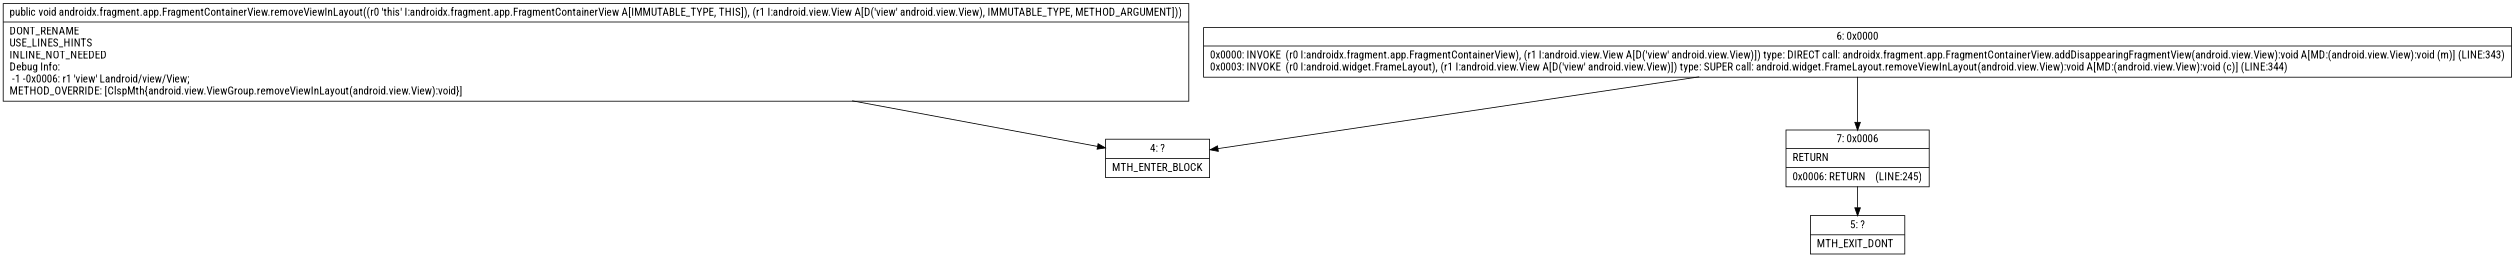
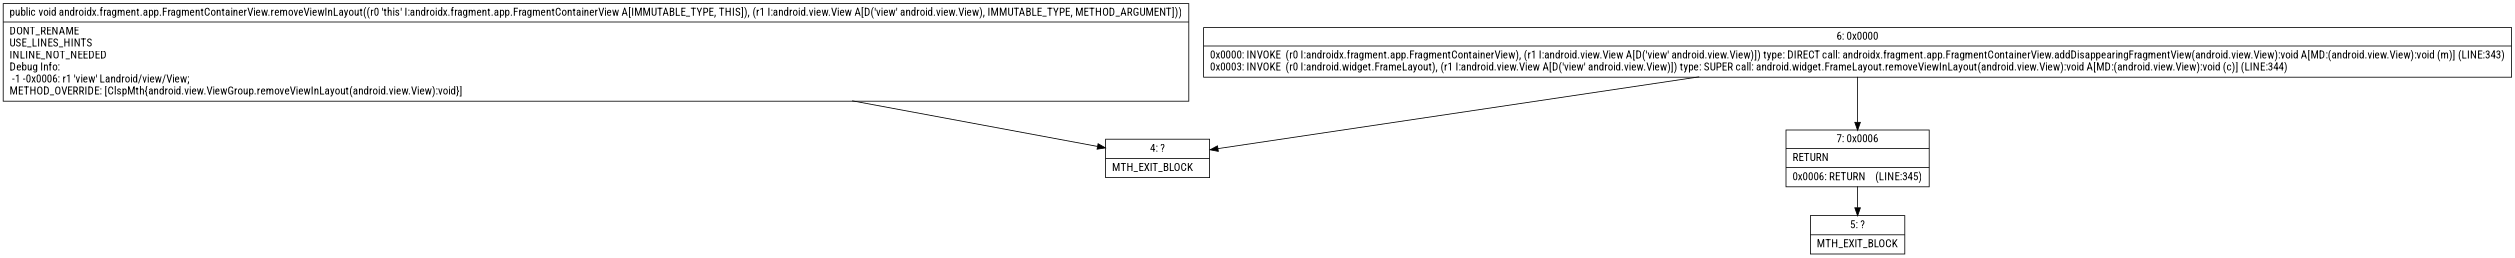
  digraph {
    fontname="Roboto Condensed"
    node [fontname="Roboto Condensed" shape=record]
    edge [fontname="Roboto Condensed"]
-   n1 [label="{4\:\ ?|MTH_ENTER_BLOCK\l}"]
+   n1 [label="{4\:\ ?|MTH_EXIT_BLOCK\l}"]
    n2 [label="{6\:\ 0x0000|0x0000: INVOKE  (r0 I:androidx.fragment.app.FragmentContainerView), (r1 I:android.view.View A[D('view' android.view.View)]) type: DIRECT call: androidx.fragment.app.FragmentContainerView.addDisappearingFragmentView(android.view.View):void A[MD:(android.view.View):void (m)] (LINE:343)\l0x0003: INVOKE  (r0 I:android.widget.FrameLayout), (r1 I:android.view.View A[D('view' android.view.View)]) type: SUPER call: android.widget.FrameLayout.removeViewInLayout(android.view.View):void A[MD:(android.view.View):void (c)] (LINE:344)\l}"]
-   n3 [label="{7\:\ 0x0006|RETURN\l|0x0006: RETURN    (LINE:245)\l}"]
-   n4 [label="{5\:\ ?|MTH_EXIT_DONT\l}"]
+   n3 [label="{7\:\ 0x0006|RETURN\l|0x0006: RETURN    (LINE:345)\l}"]
+   n4 [label="{5\:\ ?|MTH_EXIT_BLOCK\l}"]
    n5 [label="{public void androidx.fragment.app.FragmentContainerView.removeViewInLayout((r0 'this' I:androidx.fragment.app.FragmentContainerView A[IMMUTABLE_TYPE, THIS]), (r1 I:android.view.View A[D('view' android.view.View), IMMUTABLE_TYPE, METHOD_ARGUMENT]))  | DONT_RENAME\lUSE_LINES_HINTS\lINLINE_NOT_NEEDED\lDebug Info:\l  \-1 \-0x0006: r1 'view' Landroid\/view\/View;\lMETHOD_OVERRIDE: [ClspMth\{android.view.ViewGroup.removeViewInLayout(android.view.View):void\}]\l}"]
    n2 -> n1
    n2 -> n3
    n3 -> n4
    n5 -> n1
  }
